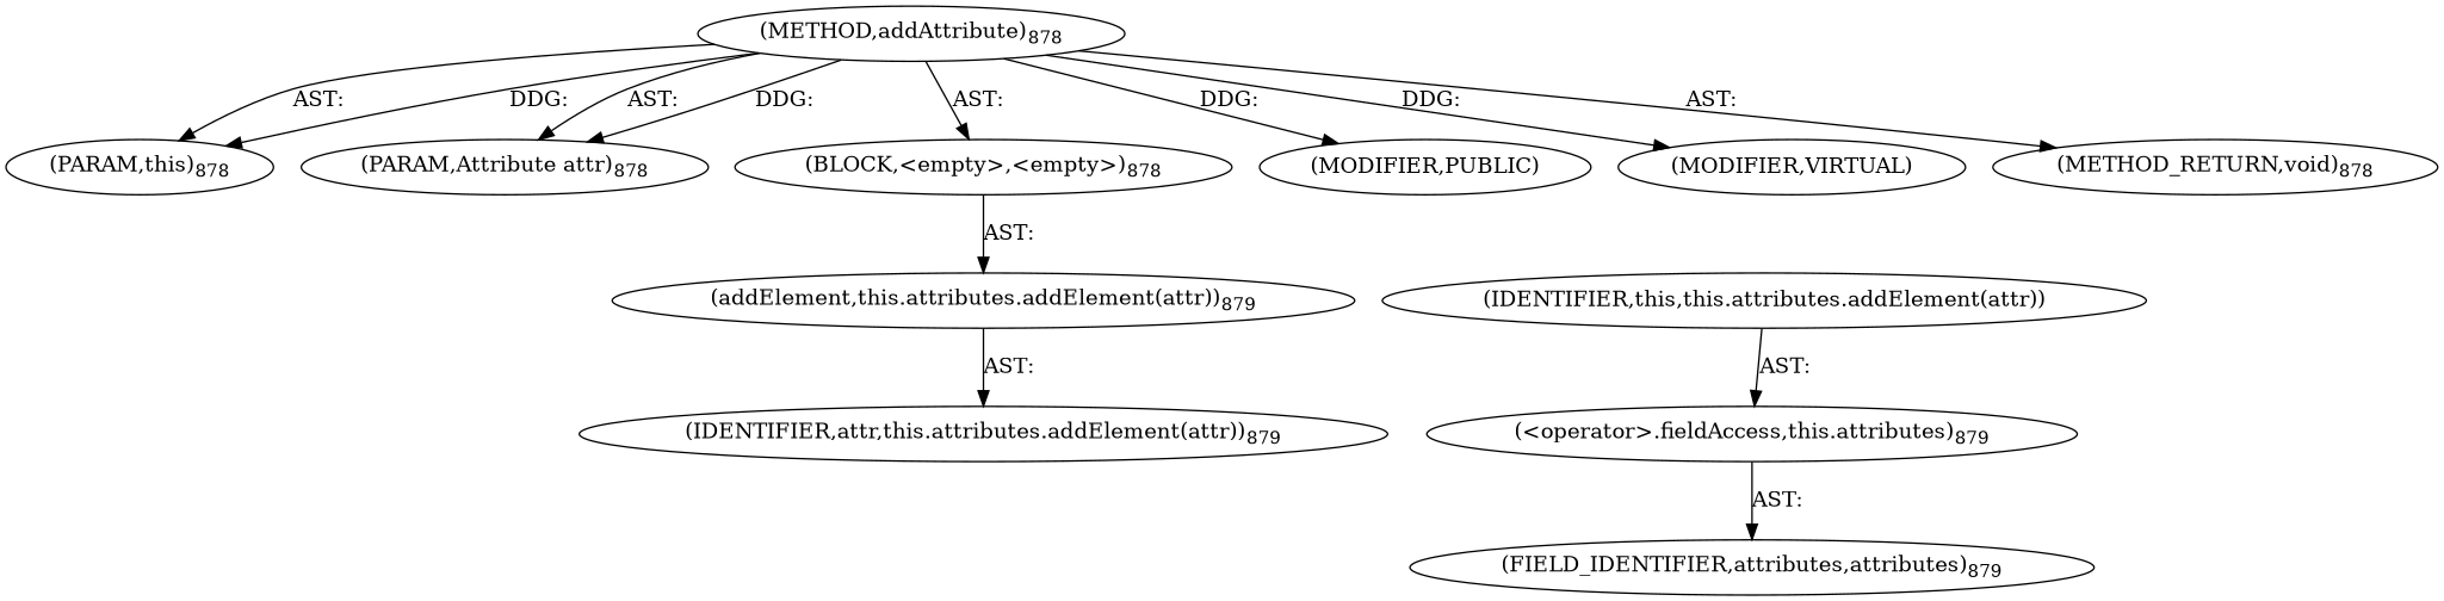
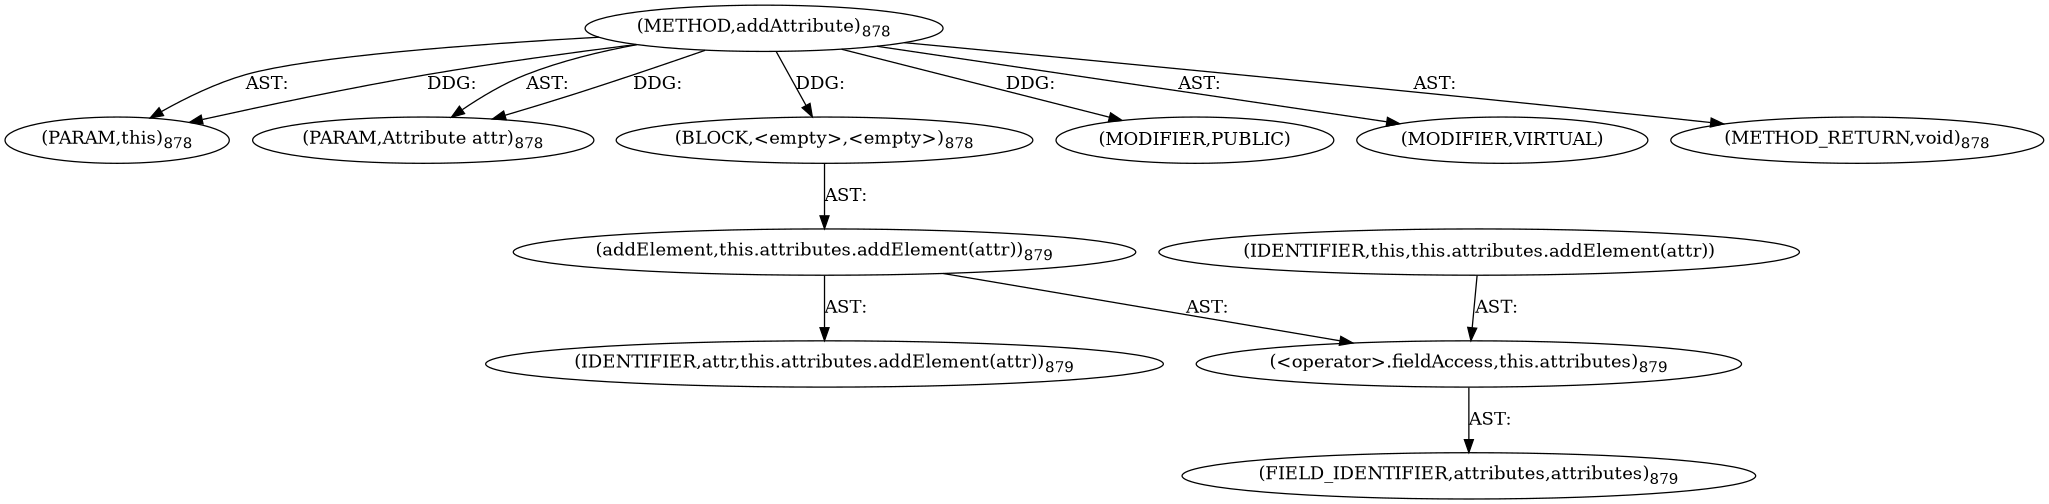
  digraph {
    n1 [label=<(METHOD,addAttribute)<SUB>878</SUB>>]
    n2 [label=<(PARAM,this)<SUB>878</SUB>>]
    n3 [label=<(PARAM,Attribute attr)<SUB>878</SUB>>]
    n4 [label=<(BLOCK,&lt;empty&gt;,&lt;empty&gt;)<SUB>878</SUB>>]
    n5 [label=<(MODIFIER,PUBLIC)>]
    n6 [label=<(MODIFIER,VIRTUAL)>]
    n7 [label=<(METHOD_RETURN,void)<SUB>878</SUB>>]
    n8 [label=<(addElement,this.attributes.addElement(attr))<SUB>879</SUB>>]
    n9 [label=<(&lt;operator&gt;.fieldAccess,this.attributes)<SUB>879</SUB>>]
    n10 [label=<(IDENTIFIER,attr,this.attributes.addElement(attr))<SUB>879</SUB>>]
    n11 [label=<(FIELD_IDENTIFIER,attributes,attributes)<SUB>879</SUB>>]
    n12 [label=<(IDENTIFIER,this,this.attributes.addElement(attr))>]
    n1 -> n2 [label="AST: "]
    n1 -> n2 [label="DDG: "]
    n1 -> n3 [label="AST: "]
    n1 -> n3 [label="DDG: "]
-   n1 -> n4 [label="AST: "]
+   n1 -> n4 [label="DDG: "]
    n1 -> n5 [label="DDG: "]
-   n1 -> n6 [label="DDG: "]
+   n1 -> n6 [label="AST: "]
    n1 -> n7 [label="AST: "]
    n4 -> n8 [label="AST: "]
+   n8 -> n9 [label="AST: "]
    n8 -> n10 [label="AST: "]
    n9 -> n11 [label="AST: "]
    n12 -> n9 [label="AST: "]
  }
